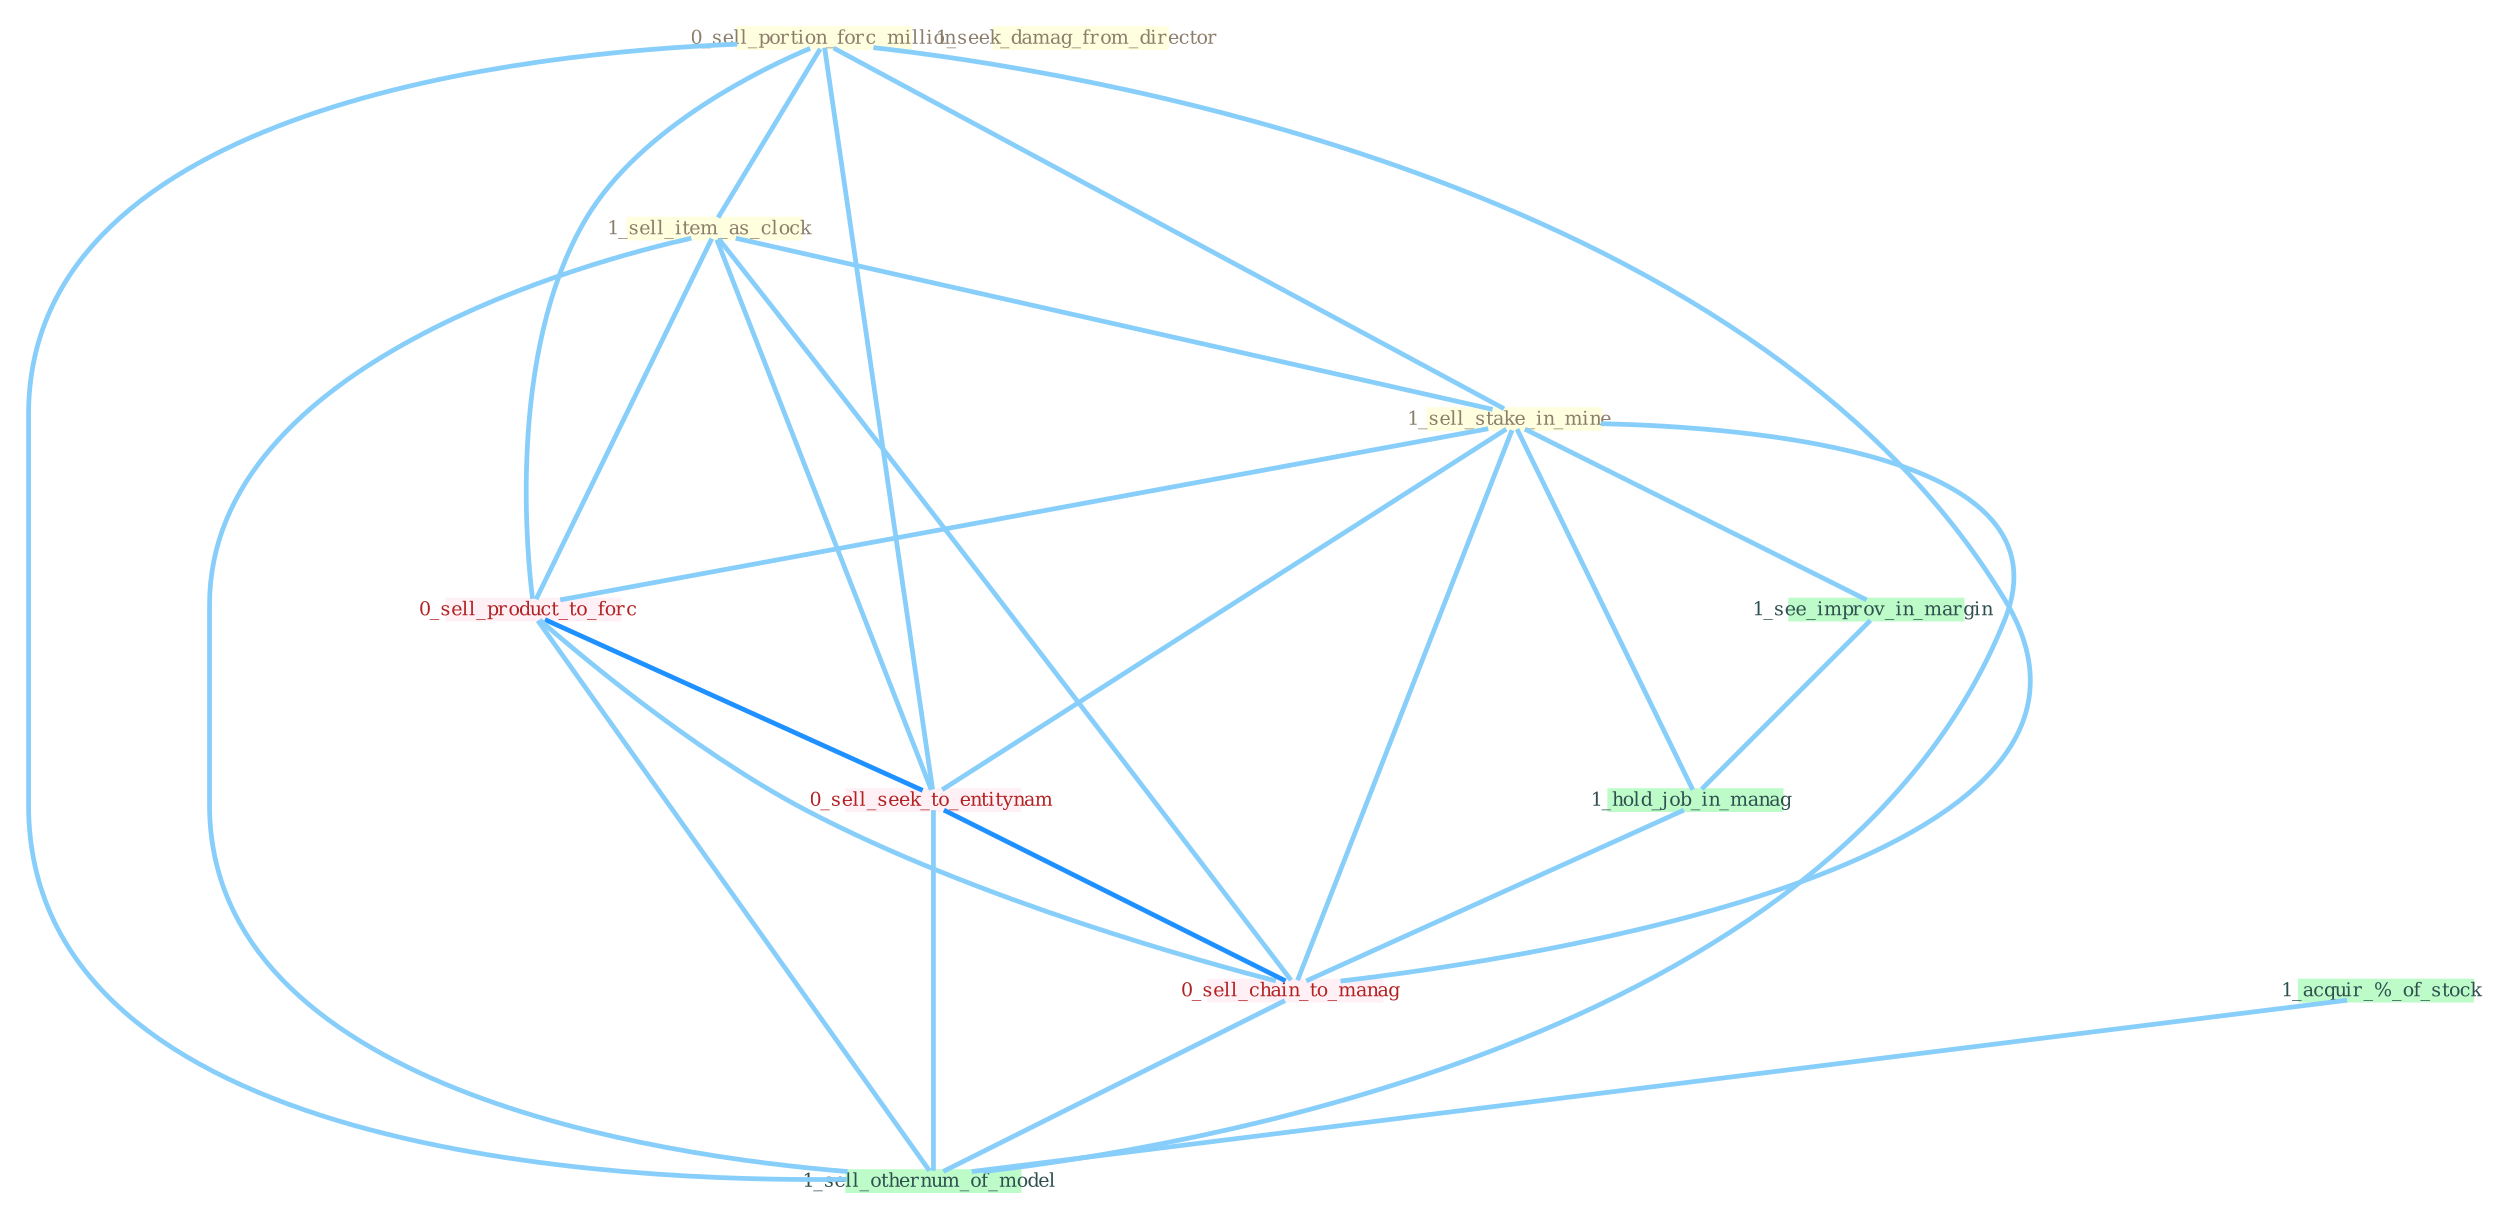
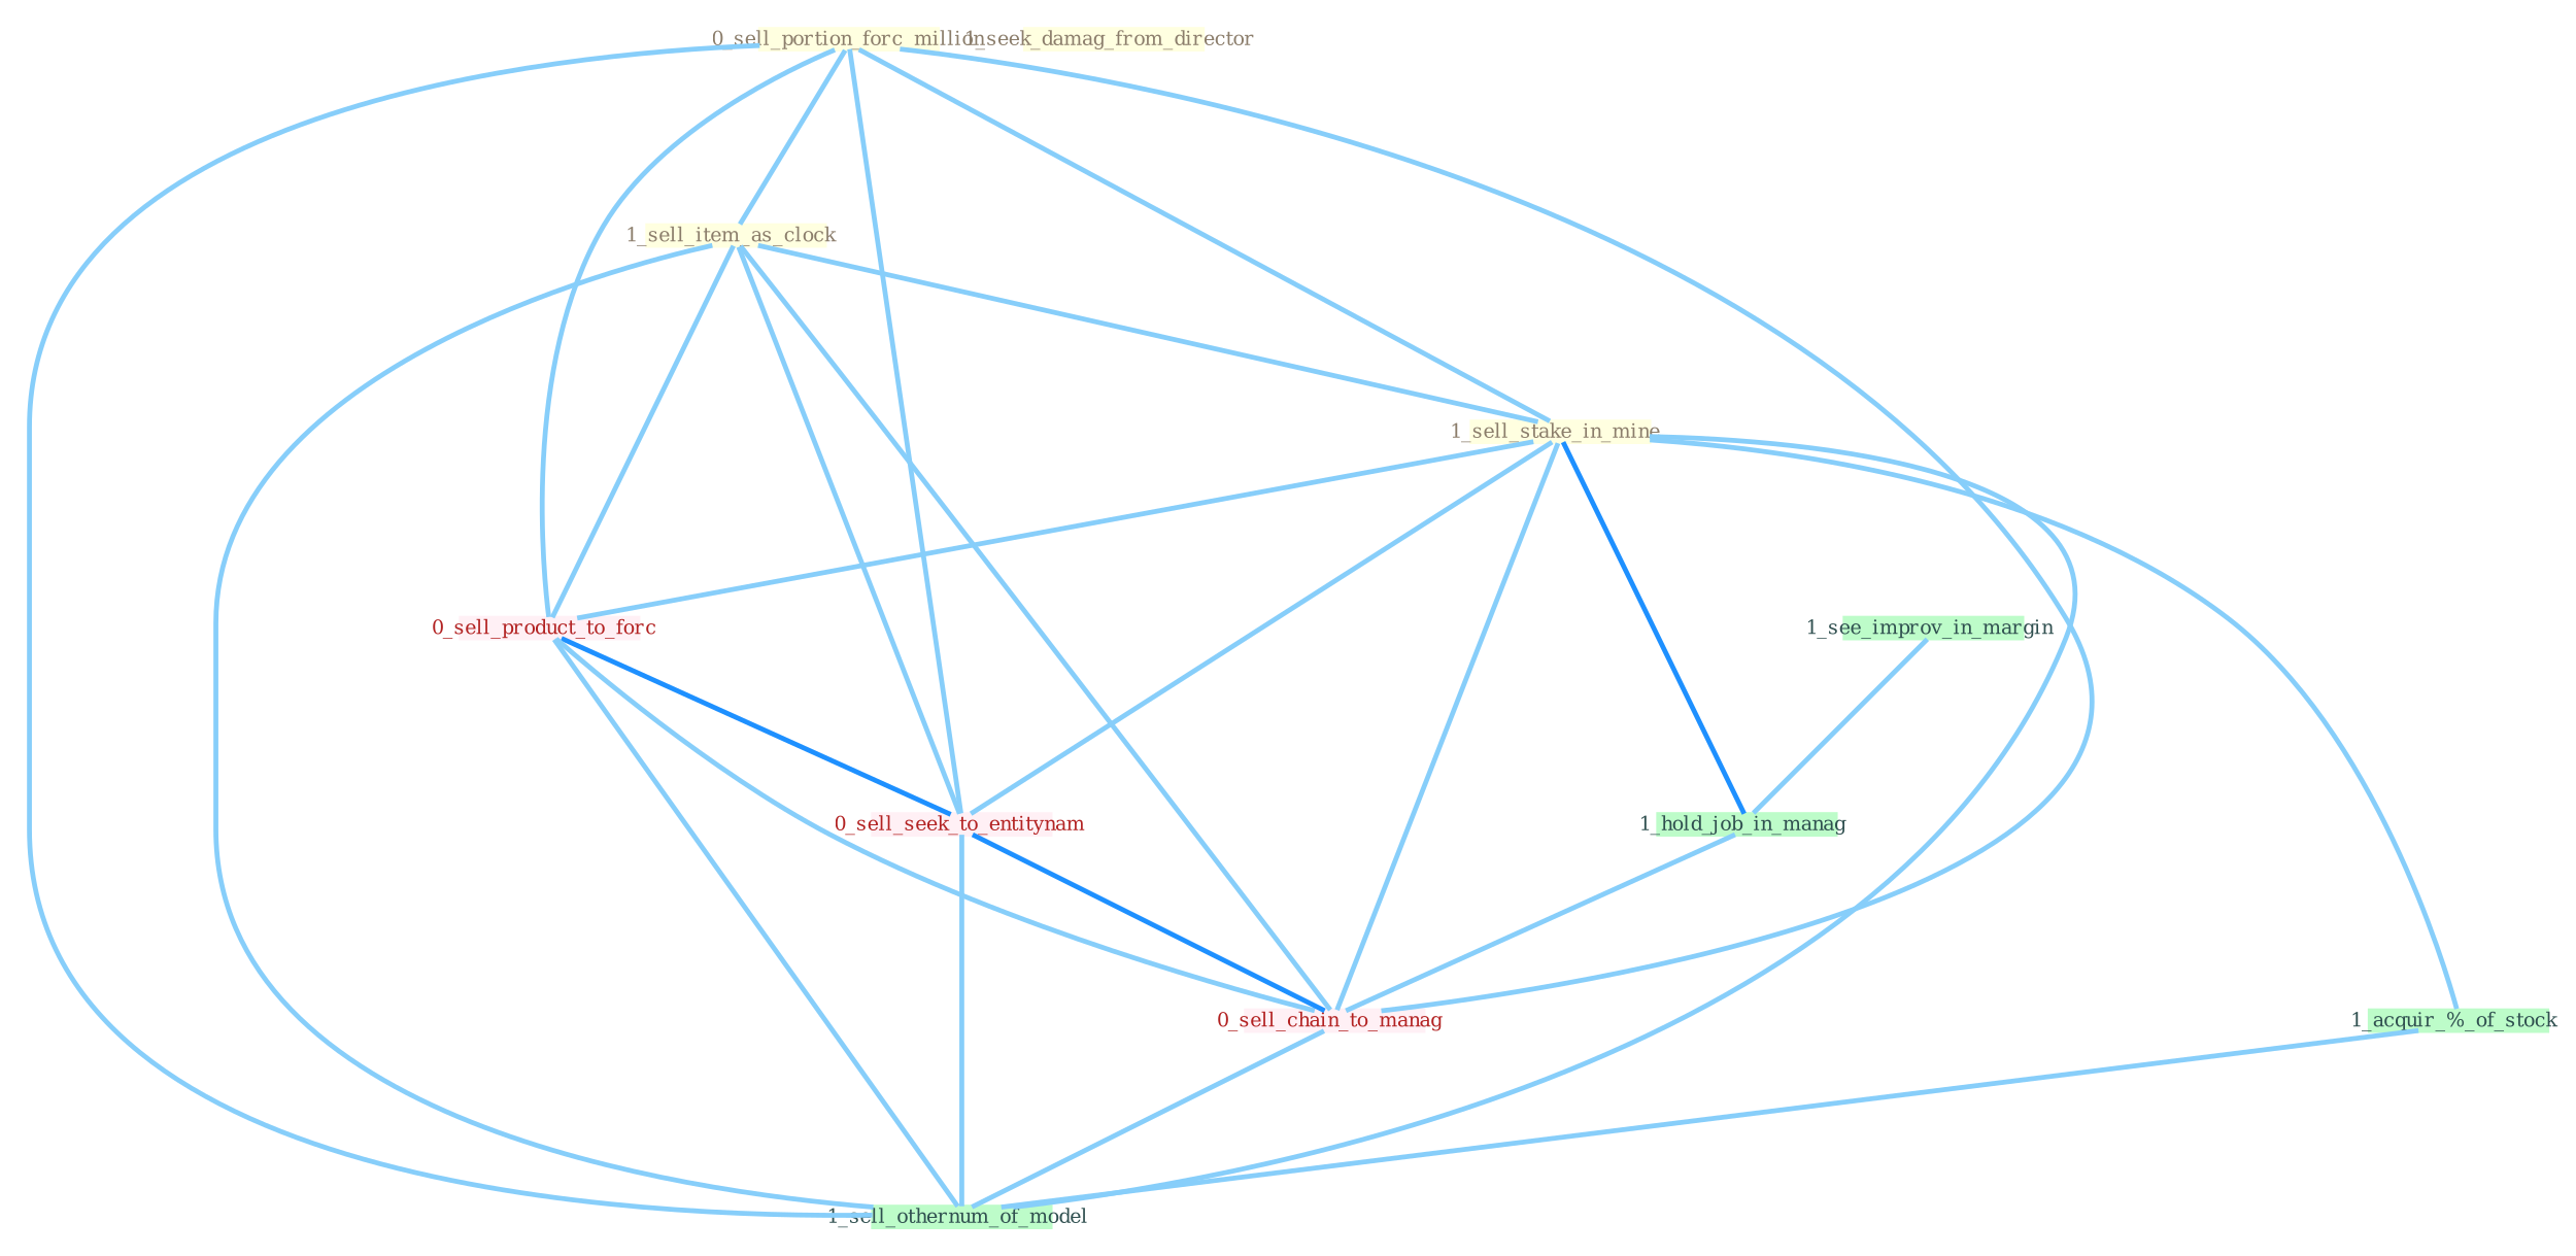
  graph {
    node [color="#ffffe0" fixedsize=true fontcolor="#8b7d6b" fontsize=4 shape=polygon style=filled]
    edge [color="#87cefa" w=1]
    n1 [height=.06 label="0_sell_portion_forc_million" width=.5]
    "1_seek_damag_from_director " [height=.06 width=.5]
    "1_sell_item_as_clock " [height=.06 width=.5]
    "1_sell_stake_in_mine " [height=.06 width=.5]
    "0_sell_product_to_forc " [color="#fff0f5" fontcolor="#b22222" height=.06 width=.5]
    n6 [color="#fff0f5" fontcolor="#b22222" height=.06 label="0_sell_seek_to_entitynam" width=.5]
    "0_sell_chain_to_manag " [color="#fff0f5" fontcolor="#b22222" height=.06 width=.5]
    "1_sell_othernum_of_model " [color="#BDFCC9" fontcolor="#2f4f4f" height=.06 width=.5]
    "1_see_improv_in_margin " [color="#BDFCC9" fontcolor="#2f4f4f" height=.06 width=.5]
    "1_hold_job_in_manag " [color="#BDFCC9" fontcolor="#2f4f4f" height=.06 width=.5]
    "1_acquir_%_of_stock " [color="#BDFCC9" fontcolor="#2f4f4f" height=.06 width=.5]
    subgraph sub_1 {
      n1
      "1_seek_damag_from_director "
      "1_sell_item_as_clock "
      "1_sell_stake_in_mine "
    }
    subgraph sub_2 {
      "0_sell_product_to_forc "
      n6
      "0_sell_chain_to_manag "
    }
    n1 -- "1_sell_item_as_clock "
    n1 -- "1_sell_stake_in_mine "
    n1 -- "0_sell_product_to_forc "
    n1 -- n6
    n1 -- "0_sell_chain_to_manag "
    n1 -- "1_sell_othernum_of_model "
    "1_sell_item_as_clock " -- "1_sell_stake_in_mine "
    "1_sell_item_as_clock " -- "0_sell_product_to_forc "
    "1_sell_item_as_clock " -- n6
    "1_sell_item_as_clock " -- "0_sell_chain_to_manag "
    "1_sell_item_as_clock " -- "1_sell_othernum_of_model "
    "1_sell_stake_in_mine " -- "0_sell_product_to_forc "
    "1_sell_stake_in_mine " -- n6
    "1_sell_stake_in_mine " -- "0_sell_chain_to_manag "
    "1_sell_stake_in_mine " -- "1_sell_othernum_of_model "
-   "1_sell_stake_in_mine " -- "1_see_improv_in_margin "
-   "1_sell_stake_in_mine " -- "1_hold_job_in_manag "
+   "1_sell_stake_in_mine " -- "1_acquir_%_of_stock "
+   "1_sell_stake_in_mine " -- "1_hold_job_in_manag " [color="#1e90ff"]
    "0_sell_product_to_forc " -- n6 [color="#1e90ff" w=2]
    "0_sell_product_to_forc " -- "0_sell_chain_to_manag " [w=2]
    "0_sell_product_to_forc " -- "1_sell_othernum_of_model "
    n6 -- "0_sell_chain_to_manag " [color="#1e90ff" w=2]
    n6 -- "1_sell_othernum_of_model "
    "0_sell_chain_to_manag " -- "1_sell_othernum_of_model "
    "1_see_improv_in_margin " -- "1_hold_job_in_manag "
    "1_hold_job_in_manag " -- "0_sell_chain_to_manag "
    "1_acquir_%_of_stock " -- "1_sell_othernum_of_model "
  }
